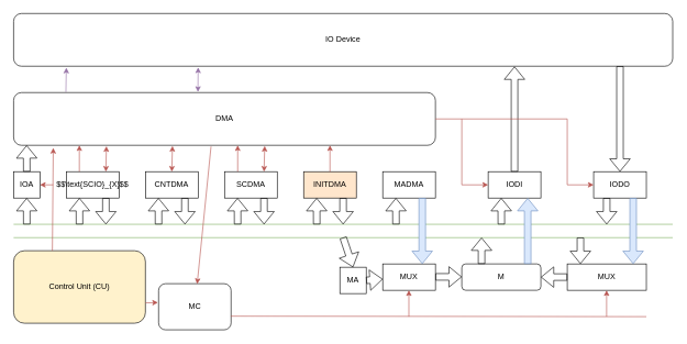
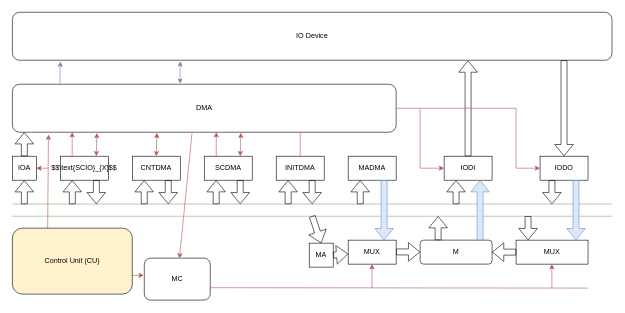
  <mxCell id="0" />
  <mxCell id="1" parent="0" />
  <mxCell id="2" value="M" style="rounded=1;whiteSpace=wrap;html=1;" parent="1" vertex="1"><mxGeometry x="700" y="400" width="120" height="40" as="geometry" /></mxCell>
  <mxCell id="3" value="MA" style="rounded=0;whiteSpace=wrap;html=1;" parent="1" vertex="1"><mxGeometry x="515" y="405" width="40" height="40" as="geometry" /></mxCell>
  <mxCell id="4" value="" style="shape=link;html=1;rounded=0;width=20.286;fillColor=#d5e8d4;strokeColor=#82b366;shadow=0;flowAnimation=0;targetPerimeterSpacing=6;sourcePerimeterSpacing=6;endSize=10;startSize=10;" parent="1" edge="1"><mxGeometry width="100" relative="1" as="geometry"><mxPoint x="20" y="350" as="sourcePoint" /><mxPoint x="1020" y="350" as="targetPoint" /></mxGeometry></mxCell>
  <mxCell id="5" value="Control Unit (CU)" style="rounded=1;whiteSpace=wrap;html=1;fillColor=#fff2cc;" parent="1" vertex="1"><mxGeometry x="20" y="380" width="200" height="110" as="geometry" /></mxCell>
  <mxCell id="6" value="SCDMA" style="rounded=0;whiteSpace=wrap;html=1;" vertex="1" parent="1"><mxGeometry x="340" y="260" width="80" height="40" as="geometry" /></mxCell>
  <mxCell id="7" value="MADMA" style="rounded=0;whiteSpace=wrap;html=1;" vertex="1" parent="1"><mxGeometry x="580" y="260" width="80" height="40" as="geometry" /></mxCell>
- <mxCell id="8" value="INITDMA" style="rounded=0;whiteSpace=wrap;html=1;fillColor=#ffe6cc;" vertex="1" parent="1"><mxGeometry x="460" y="260" width="80" height="40" as="geometry" /></mxCell>
+ <mxCell id="8" value="INITDMA" style="rounded=0;whiteSpace=wrap;html=1;" vertex="1" parent="1"><mxGeometry x="460" y="260" width="80" height="40" as="geometry" /></mxCell>
  <mxCell id="9" value="CNTDMA" style="rounded=0;whiteSpace=wrap;html=1;" vertex="1" parent="1"><mxGeometry x="220" y="260" width="80" height="40" as="geometry" /></mxCell>
  <mxCell id="10" value="IOA" style="rounded=0;whiteSpace=wrap;html=1;" vertex="1" parent="1"><mxGeometry x="20" y="260" width="40" height="40" as="geometry" /></mxCell>
  <mxCell id="11" value="$$\text{SCIO}_{X}$$" style="rounded=0;whiteSpace=wrap;html=1;" vertex="1" parent="1"><mxGeometry x="100" y="260" width="80" height="40" as="geometry" /></mxCell>
  <mxCell id="12" value="MC" style="rounded=1;whiteSpace=wrap;html=1;" vertex="1" parent="1"><mxGeometry x="240" y="430" width="110" height="70" as="geometry" /></mxCell>
  <mxCell id="13" value="DMA" style="rounded=1;whiteSpace=wrap;html=1;" vertex="1" parent="1"><mxGeometry x="20" y="140" width="640" height="80" as="geometry" /></mxCell>
  <mxCell id="14" value="IO Device" style="rounded=1;whiteSpace=wrap;html=1;" vertex="1" parent="1"><mxGeometry x="20" y="20" width="1000" height="80" as="geometry" /></mxCell>
  <mxCell id="15" value="" style="shape=flexArrow;endArrow=classic;html=1;rounded=0;entryX=0.5;entryY=0;entryDx=0;entryDy=0;" edge="1" parent="1" target="3"><mxGeometry width="50" height="50" relative="1" as="geometry"><mxPoint x="520" y="360" as="sourcePoint" /><mxPoint x="680" y="350" as="targetPoint" /></mxGeometry></mxCell>
  <mxCell id="16" value="MUX" style="rounded=0;whiteSpace=wrap;html=1;" vertex="1" parent="1"><mxGeometry x="580" y="400" width="80" height="40" as="geometry" /></mxCell>
  <mxCell id="17" value="" style="shape=flexArrow;endArrow=classic;html=1;rounded=0;exitX=0.5;exitY=1;exitDx=0;exitDy=0;entryX=0.5;entryY=0;entryDx=0;entryDy=0;fillColor=#dae8fc;strokeColor=#6c8ebf;" edge="1" parent="1"><mxGeometry width="50" height="50" relative="1" as="geometry"><mxPoint x="640" y="300" as="sourcePoint" /><mxPoint x="640" y="400" as="targetPoint" /></mxGeometry></mxCell>
  <mxCell id="18" value="" style="shape=flexArrow;endArrow=classic;html=1;rounded=0;exitX=1;exitY=0.5;exitDx=0;exitDy=0;" edge="1" parent="1" source="3" target="16"><mxGeometry width="50" height="50" relative="1" as="geometry"><mxPoint x="630" y="400" as="sourcePoint" /><mxPoint x="680" y="350" as="targetPoint" /></mxGeometry></mxCell>
  <mxCell id="19" value="" style="shape=flexArrow;endArrow=classic;html=1;rounded=0;exitX=1;exitY=0.5;exitDx=0;exitDy=0;" edge="1" parent="1"><mxGeometry width="50" height="50" relative="1" as="geometry"><mxPoint x="660" y="419.66" as="sourcePoint" /><mxPoint x="700" y="419.66" as="targetPoint" /></mxGeometry></mxCell>
  <mxCell id="20" value="MUX" style="rounded=0;whiteSpace=wrap;html=1;" vertex="1" parent="1"><mxGeometry x="860" y="400" width="120" height="40" as="geometry" /></mxCell>
  <mxCell id="21" value="" style="shape=flexArrow;endArrow=classic;html=1;rounded=0;exitX=0.25;exitY=0;exitDx=0;exitDy=0;" edge="1" parent="1" source="2"><mxGeometry width="50" height="50" relative="1" as="geometry"><mxPoint x="510" y="320" as="sourcePoint" /><mxPoint x="730" y="360" as="targetPoint" /></mxGeometry></mxCell>
  <mxCell id="22" value="IODI" style="rounded=0;whiteSpace=wrap;html=1;" vertex="1" parent="1"><mxGeometry x="740" y="260" width="80" height="40" as="geometry" /></mxCell>
  <mxCell id="23" value="IODO" style="rounded=0;whiteSpace=wrap;html=1;" vertex="1" parent="1"><mxGeometry x="900" y="260" width="80" height="40" as="geometry" /></mxCell>
  <mxCell id="24" value="" style="shape=flexArrow;endArrow=classic;html=1;rounded=0;entryX=0.5;entryY=1;entryDx=0;entryDy=0;fillColor=#dae8fc;strokeColor=#6c8ebf;" edge="1" parent="1"><mxGeometry width="50" height="50" relative="1" as="geometry"><mxPoint x="800" y="400" as="sourcePoint" /><mxPoint x="800" y="300" as="targetPoint" /></mxGeometry></mxCell>
  <mxCell id="25" value="" style="shape=flexArrow;endArrow=classic;html=1;rounded=0;" edge="1" parent="1"><mxGeometry width="50" height="50" relative="1" as="geometry"><mxPoint x="880" y="360" as="sourcePoint" /><mxPoint x="880" y="400" as="targetPoint" /></mxGeometry></mxCell>
  <mxCell id="26" value="" style="shape=flexArrow;endArrow=classic;html=1;rounded=0;" edge="1" parent="1"><mxGeometry width="50" height="50" relative="1" as="geometry"><mxPoint x="919.8" y="300" as="sourcePoint" /><mxPoint x="919.8" y="340" as="targetPoint" /></mxGeometry></mxCell>
  <mxCell id="27" value="" style="shape=flexArrow;endArrow=classic;html=1;rounded=0;entryX=0.833;entryY=0;entryDx=0;entryDy=0;entryPerimeter=0;fillColor=#dae8fc;strokeColor=#6c8ebf;" edge="1" parent="1" target="20"><mxGeometry width="50" height="50" relative="1" as="geometry"><mxPoint x="960" y="300" as="sourcePoint" /><mxPoint x="960" y="340" as="targetPoint" /></mxGeometry></mxCell>
  <mxCell id="28" value="" style="shape=flexArrow;endArrow=classic;html=1;rounded=0;entryX=1;entryY=0.5;entryDx=0;entryDy=0;exitX=0;exitY=0.5;exitDx=0;exitDy=0;" edge="1" parent="1" source="20" target="2"><mxGeometry width="50" height="50" relative="1" as="geometry"><mxPoint x="890" y="370" as="sourcePoint" /><mxPoint x="890" y="410" as="targetPoint" /></mxGeometry></mxCell>
  <mxCell id="29" value="" style="shape=flexArrow;endArrow=classic;html=1;rounded=0;" edge="1" parent="1" target="23"><mxGeometry width="50" height="50" relative="1" as="geometry"><mxPoint x="940" y="100" as="sourcePoint" /><mxPoint x="630" y="350" as="targetPoint" /></mxGeometry></mxCell>
  <mxCell id="30" value="" style="shape=flexArrow;endArrow=classic;html=1;rounded=0;exitX=0.5;exitY=0;exitDx=0;exitDy=0;entryX=0.76;entryY=1.006;entryDx=0;entryDy=0;entryPerimeter=0;" edge="1" parent="1" source="22" target="14"><mxGeometry width="50" height="50" relative="1" as="geometry"><mxPoint x="800" y="270" as="sourcePoint" /><mxPoint x="850" y="220" as="targetPoint" /></mxGeometry></mxCell>
  <mxCell id="31" value="" style="shape=flexArrow;endArrow=classic;html=1;rounded=0;entryX=0.5;entryY=1;entryDx=0;entryDy=0;" edge="1" parent="1"><mxGeometry width="50" height="50" relative="1" as="geometry"><mxPoint x="760" y="340" as="sourcePoint" /><mxPoint x="759.83" y="300" as="targetPoint" /></mxGeometry></mxCell>
  <mxCell id="32" value="" style="shape=flexArrow;endArrow=classic;html=1;rounded=0;entryX=0.5;entryY=1;entryDx=0;entryDy=0;" edge="1" parent="1"><mxGeometry width="50" height="50" relative="1" as="geometry"><mxPoint x="600.17" y="340" as="sourcePoint" /><mxPoint x="600" y="300" as="targetPoint" /></mxGeometry></mxCell>
  <mxCell id="33" value="" style="shape=flexArrow;endArrow=classic;html=1;rounded=0;entryX=0.5;entryY=1;entryDx=0;entryDy=0;" edge="1" parent="1"><mxGeometry width="50" height="50" relative="1" as="geometry"><mxPoint x="120" y="340" as="sourcePoint" /><mxPoint x="119.83" y="300" as="targetPoint" /></mxGeometry></mxCell>
  <mxCell id="34" value="" style="shape=flexArrow;endArrow=classic;html=1;rounded=0;entryX=0.5;entryY=1;entryDx=0;entryDy=0;" edge="1" parent="1"><mxGeometry width="50" height="50" relative="1" as="geometry"><mxPoint x="40" y="340" as="sourcePoint" /><mxPoint x="39.83" y="300" as="targetPoint" /></mxGeometry></mxCell>
  <mxCell id="35" value="" style="shape=flexArrow;endArrow=classic;html=1;rounded=0;exitX=0.75;exitY=1;exitDx=0;exitDy=0;" edge="1" parent="1" source="11"><mxGeometry width="50" height="50" relative="1" as="geometry"><mxPoint x="130" y="350" as="sourcePoint" /><mxPoint x="160" y="340" as="targetPoint" /></mxGeometry></mxCell>
  <mxCell id="36" value="" style="shape=flexArrow;endArrow=classic;html=1;rounded=0;entryX=0.5;entryY=1;entryDx=0;entryDy=0;" edge="1" parent="1"><mxGeometry width="50" height="50" relative="1" as="geometry"><mxPoint x="239.92" y="340" as="sourcePoint" /><mxPoint x="239.75" y="300" as="targetPoint" /></mxGeometry></mxCell>
  <mxCell id="37" value="" style="shape=flexArrow;endArrow=classic;html=1;rounded=0;exitX=0.75;exitY=1;exitDx=0;exitDy=0;" edge="1" parent="1"><mxGeometry width="50" height="50" relative="1" as="geometry"><mxPoint x="279.92" y="300" as="sourcePoint" /><mxPoint x="279.92" y="340" as="targetPoint" /></mxGeometry></mxCell>
  <mxCell id="38" value="" style="shape=flexArrow;endArrow=classic;html=1;rounded=0;entryX=0.5;entryY=1;entryDx=0;entryDy=0;" edge="1" parent="1"><mxGeometry width="50" height="50" relative="1" as="geometry"><mxPoint x="359.92" y="340" as="sourcePoint" /><mxPoint x="359.75" y="300" as="targetPoint" /></mxGeometry></mxCell>
  <mxCell id="39" value="" style="shape=flexArrow;endArrow=classic;html=1;rounded=0;exitX=0.75;exitY=1;exitDx=0;exitDy=0;" edge="1" parent="1"><mxGeometry width="50" height="50" relative="1" as="geometry"><mxPoint x="399.92" y="300" as="sourcePoint" /><mxPoint x="399.92" y="340" as="targetPoint" /></mxGeometry></mxCell>
  <mxCell id="40" value="" style="shape=flexArrow;endArrow=classic;html=1;rounded=0;entryX=0.5;entryY=1;entryDx=0;entryDy=0;" edge="1" parent="1"><mxGeometry width="50" height="50" relative="1" as="geometry"><mxPoint x="479.92" y="340" as="sourcePoint" /><mxPoint x="479.75" y="300" as="targetPoint" /></mxGeometry></mxCell>
  <mxCell id="41" value="" style="shape=flexArrow;endArrow=classic;html=1;rounded=0;exitX=0.75;exitY=1;exitDx=0;exitDy=0;" edge="1" parent="1"><mxGeometry width="50" height="50" relative="1" as="geometry"><mxPoint x="519.92" y="300" as="sourcePoint" /><mxPoint x="519.92" y="340" as="targetPoint" /></mxGeometry></mxCell>
  <mxCell id="42" value="" style="endArrow=classic;html=1;rounded=0;exitX=0.124;exitY=-0.01;exitDx=0;exitDy=0;exitPerimeter=0;entryX=0.08;entryY=1.028;entryDx=0;entryDy=0;entryPerimeter=0;fillColor=#e1d5e7;strokeColor=#9673a6;" edge="1" parent="1" source="13" target="14"><mxGeometry width="50" height="50" relative="1" as="geometry"><mxPoint x="190" y="220" as="sourcePoint" /><mxPoint x="240" y="170" as="targetPoint" /></mxGeometry></mxCell>
  <mxCell id="43" value="" style="endArrow=classic;startArrow=classic;html=1;rounded=0;entryX=0.28;entryY=1.023;entryDx=0;entryDy=0;entryPerimeter=0;exitX=0.437;exitY=-0.012;exitDx=0;exitDy=0;exitPerimeter=0;fillColor=#e1d5e7;strokeColor=#9673a6;" edge="1" parent="1" source="13" target="14"><mxGeometry width="50" height="50" relative="1" as="geometry"><mxPoint x="150" y="170" as="sourcePoint" /><mxPoint x="200" y="120" as="targetPoint" /></mxGeometry></mxCell>
  <mxCell id="44" value="" style="shape=flexArrow;endArrow=classic;html=1;rounded=0;entryX=0.5;entryY=1;entryDx=0;entryDy=0;" edge="1" parent="1"><mxGeometry width="50" height="50" relative="1" as="geometry"><mxPoint x="39.97" y="260" as="sourcePoint" /><mxPoint x="39.8" y="220" as="targetPoint" /></mxGeometry></mxCell>
  <mxCell id="45" value="" style="endArrow=classic;startArrow=classic;html=1;rounded=0;exitX=0.75;exitY=0;exitDx=0;exitDy=0;entryX=0.22;entryY=1.017;entryDx=0;entryDy=0;entryPerimeter=0;fillColor=#f8cecc;strokeColor=#b85450;" edge="1" parent="1" source="11" target="13"><mxGeometry width="50" height="50" relative="1" as="geometry"><mxPoint x="120" y="270" as="sourcePoint" /><mxPoint x="170" y="220" as="targetPoint" /></mxGeometry></mxCell>
  <mxCell id="46" value="" style="endArrow=classic;startArrow=classic;html=1;rounded=0;exitX=0.75;exitY=0;exitDx=0;exitDy=0;entryX=0.22;entryY=1.017;entryDx=0;entryDy=0;entryPerimeter=0;fillColor=#f8cecc;strokeColor=#b85450;" edge="1" parent="1"><mxGeometry width="50" height="50" relative="1" as="geometry"><mxPoint x="260" y="260" as="sourcePoint" /><mxPoint x="261" y="221" as="targetPoint" /></mxGeometry></mxCell>
  <mxCell id="47" value="" style="endArrow=classic;startArrow=classic;html=1;rounded=0;exitX=0.75;exitY=0;exitDx=0;exitDy=0;entryX=0.22;entryY=1.017;entryDx=0;entryDy=0;entryPerimeter=0;fillColor=#f8cecc;strokeColor=#b85450;" edge="1" parent="1"><mxGeometry width="50" height="50" relative="1" as="geometry"><mxPoint x="400" y="260" as="sourcePoint" /><mxPoint x="401" y="221" as="targetPoint" /></mxGeometry></mxCell>
- <mxCell id="48" value="" style="endArrow=classic;html=1;rounded=0;exitX=0.5;exitY=0;exitDx=0;exitDy=0;entryX=0.75;entryY=1;entryDx=0;entryDy=0;fillColor=#f8cecc;strokeColor=#b85450;" edge="1" parent="1" source="8" target="13"><mxGeometry width="50" height="50" relative="1" as="geometry"><mxPoint x="280" y="250" as="sourcePoint" /><mxPoint x="330" y="200" as="targetPoint" /></mxGeometry></mxCell>
+ <mxCell id="48" value="" style="endArrow=none;html=1;rounded=0;exitX=0.5;exitY=0;exitDx=0;exitDy=0;entryX=0.75;entryY=1;entryDx=0;entryDy=0;fillColor=#f8cecc;strokeColor=#b85450;" edge="1" parent="1" source="8" target="13"><mxGeometry width="50" height="50" relative="1" as="geometry"><mxPoint x="280" y="250" as="sourcePoint" /><mxPoint x="330" y="200" as="targetPoint" /></mxGeometry></mxCell>
  <mxCell id="49" value="" style="endArrow=classic;html=1;rounded=0;exitX=0.5;exitY=0;exitDx=0;exitDy=0;entryX=0.75;entryY=1;entryDx=0;entryDy=0;fillColor=#f8cecc;strokeColor=#b85450;" edge="1" parent="1"><mxGeometry width="50" height="50" relative="1" as="geometry"><mxPoint x="360" y="260" as="sourcePoint" /><mxPoint x="360" y="220" as="targetPoint" /></mxGeometry></mxCell>
  <mxCell id="50" value="" style="endArrow=classic;html=1;rounded=0;exitX=0.5;exitY=0;exitDx=0;exitDy=0;entryX=0.75;entryY=1;entryDx=0;entryDy=0;fillColor=#f8cecc;strokeColor=#b85450;" edge="1" parent="1"><mxGeometry width="50" height="50" relative="1" as="geometry"><mxPoint x="119.71" y="260" as="sourcePoint" /><mxPoint x="119.71" y="220" as="targetPoint" /></mxGeometry></mxCell>
  <mxCell id="51" value="" style="endArrow=none;html=1;rounded=0;exitX=0.995;exitY=0.704;exitDx=0;exitDy=0;exitPerimeter=0;fillColor=#f8cecc;strokeColor=#b85450;" edge="1" parent="1" source="12"><mxGeometry width="50" height="50" relative="1" as="geometry"><mxPoint x="610" y="310" as="sourcePoint" /><mxPoint x="980" y="480" as="targetPoint" /></mxGeometry></mxCell>
  <mxCell id="52" value="" style="endArrow=classic;html=1;rounded=0;exitX=0.5;exitY=0;exitDx=0;exitDy=0;entryX=0.75;entryY=1;entryDx=0;entryDy=0;fillColor=#f8cecc;strokeColor=#b85450;" edge="1" parent="1"><mxGeometry width="50" height="50" relative="1" as="geometry"><mxPoint x="619.71" y="480" as="sourcePoint" /><mxPoint x="619.71" y="440" as="targetPoint" /></mxGeometry></mxCell>
  <mxCell id="53" value="" style="endArrow=classic;html=1;rounded=0;exitX=0.5;exitY=0;exitDx=0;exitDy=0;entryX=0.75;entryY=1;entryDx=0;entryDy=0;fillColor=#f8cecc;strokeColor=#b85450;" edge="1" parent="1"><mxGeometry width="50" height="50" relative="1" as="geometry"><mxPoint x="919.71" y="480" as="sourcePoint" /><mxPoint x="919.71" y="440" as="targetPoint" /></mxGeometry></mxCell>
  <mxCell id="54" value="" style="endArrow=classic;html=1;rounded=0;exitX=1.001;exitY=0.719;exitDx=0;exitDy=0;entryX=-0.009;entryY=0.41;entryDx=0;entryDy=0;fillColor=#f8cecc;strokeColor=#b85450;entryPerimeter=0;exitPerimeter=0;" edge="1" parent="1" source="5" target="12"><mxGeometry width="50" height="50" relative="1" as="geometry"><mxPoint x="530" y="290" as="sourcePoint" /><mxPoint x="530" y="250" as="targetPoint" /></mxGeometry></mxCell>
  <mxCell id="55" value="" style="endArrow=classic;html=1;rounded=0;exitX=0.468;exitY=1.022;exitDx=0;exitDy=0;entryX=0.532;entryY=0.006;entryDx=0;entryDy=0;fillColor=#f8cecc;strokeColor=#b85450;exitPerimeter=0;entryPerimeter=0;" edge="1" parent="1" source="13" target="12"><mxGeometry width="50" height="50" relative="1" as="geometry"><mxPoint x="540" y="300" as="sourcePoint" /><mxPoint x="540" y="260" as="targetPoint" /></mxGeometry></mxCell>
  <mxCell id="56" value="" style="endArrow=classic;html=1;rounded=0;exitX=1;exitY=0.5;exitDx=0;exitDy=0;entryX=0;entryY=0.5;entryDx=0;entryDy=0;fillColor=#f8cecc;strokeColor=#b85450;" edge="1" parent="1" source="13" target="22"><mxGeometry width="50" height="50" relative="1" as="geometry"><mxPoint x="550" y="310" as="sourcePoint" /><mxPoint x="550" y="270" as="targetPoint" /><Array as="points"><mxPoint x="700" y="180" /><mxPoint x="700" y="280" /></Array></mxGeometry></mxCell>
  <mxCell id="57" value="" style="endArrow=none;html=1;rounded=0;fillColor=#f8cecc;strokeColor=#b85450;" edge="1" parent="1"><mxGeometry width="50" height="50" relative="1" as="geometry"><mxPoint x="860" y="180" as="sourcePoint" /><mxPoint x="700" y="180" as="targetPoint" /></mxGeometry></mxCell>
  <mxCell id="58" value="" style="endArrow=classic;html=1;rounded=0;entryX=0;entryY=0.5;entryDx=0;entryDy=0;fillColor=#f8cecc;strokeColor=#b85450;" edge="1" parent="1" target="23"><mxGeometry width="50" height="50" relative="1" as="geometry"><mxPoint x="860" y="180" as="sourcePoint" /><mxPoint x="470" y="260" as="targetPoint" /><Array as="points"><mxPoint x="860" y="280" /></Array></mxGeometry></mxCell>
  <mxCell id="59" value="" style="endArrow=classic;html=1;rounded=0;exitX=0.294;exitY=-0.001;exitDx=0;exitDy=0;entryX=0.094;entryY=1.05;entryDx=0;entryDy=0;fillColor=#f8cecc;strokeColor=#b85450;exitPerimeter=0;entryPerimeter=0;" edge="1" parent="1" source="5" target="13"><mxGeometry width="50" height="50" relative="1" as="geometry"><mxPoint x="560" y="320" as="sourcePoint" /><mxPoint x="560" y="280" as="targetPoint" /></mxGeometry></mxCell>
  <mxCell id="60" value="" style="endArrow=classic;html=1;rounded=0;entryX=1;entryY=0.5;entryDx=0;entryDy=0;fillColor=#f8cecc;strokeColor=#b85450;" edge="1" parent="1" target="10"><mxGeometry width="50" height="50" relative="1" as="geometry"><mxPoint x="80" y="280" as="sourcePoint" /><mxPoint x="570" y="290" as="targetPoint" /></mxGeometry></mxCell>
